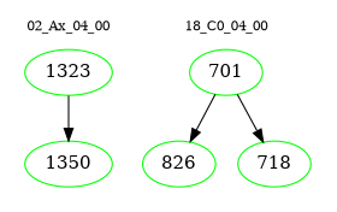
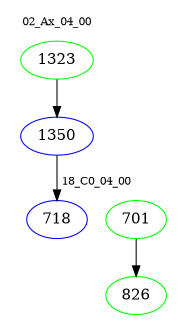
  digraph {
    node [color=green]
    edge [color=black]
    n1 [label=1323]
-   n2 [label=1350]
+   n2 [color=blue label=1350]
    n3 [label=701]
    n4 [label=826]
-   n5 [label=718]
+   n5 [color=blue label=718]
    subgraph cluster_1 {
      color=white
      fontsize=10
      label="02_Ax_04_00"
      n1
      n2
    }
    subgraph cluster_2 {
      color=white
      fontsize=10
      label="18_C0_04_00"
      n3
      n4
      n5
    }
    n1 -> n2
    n3 -> n4
-   n3 -> n5
+   n2 -> n5
  }
